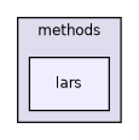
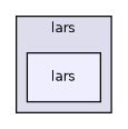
  digraph {
    compound=true
    n1 [fillcolor="#eeeeff" fontname=Helvetica fontsize=10 label=lars pencolor=black shape=box style=filled]
    subgraph cluster_1 {
      bgcolor="#ddddee"
      fontname=Helvetica
      fontsize=10
-     label=methods
+     label=lars
      pencolor=black
      n1
    }
  }
